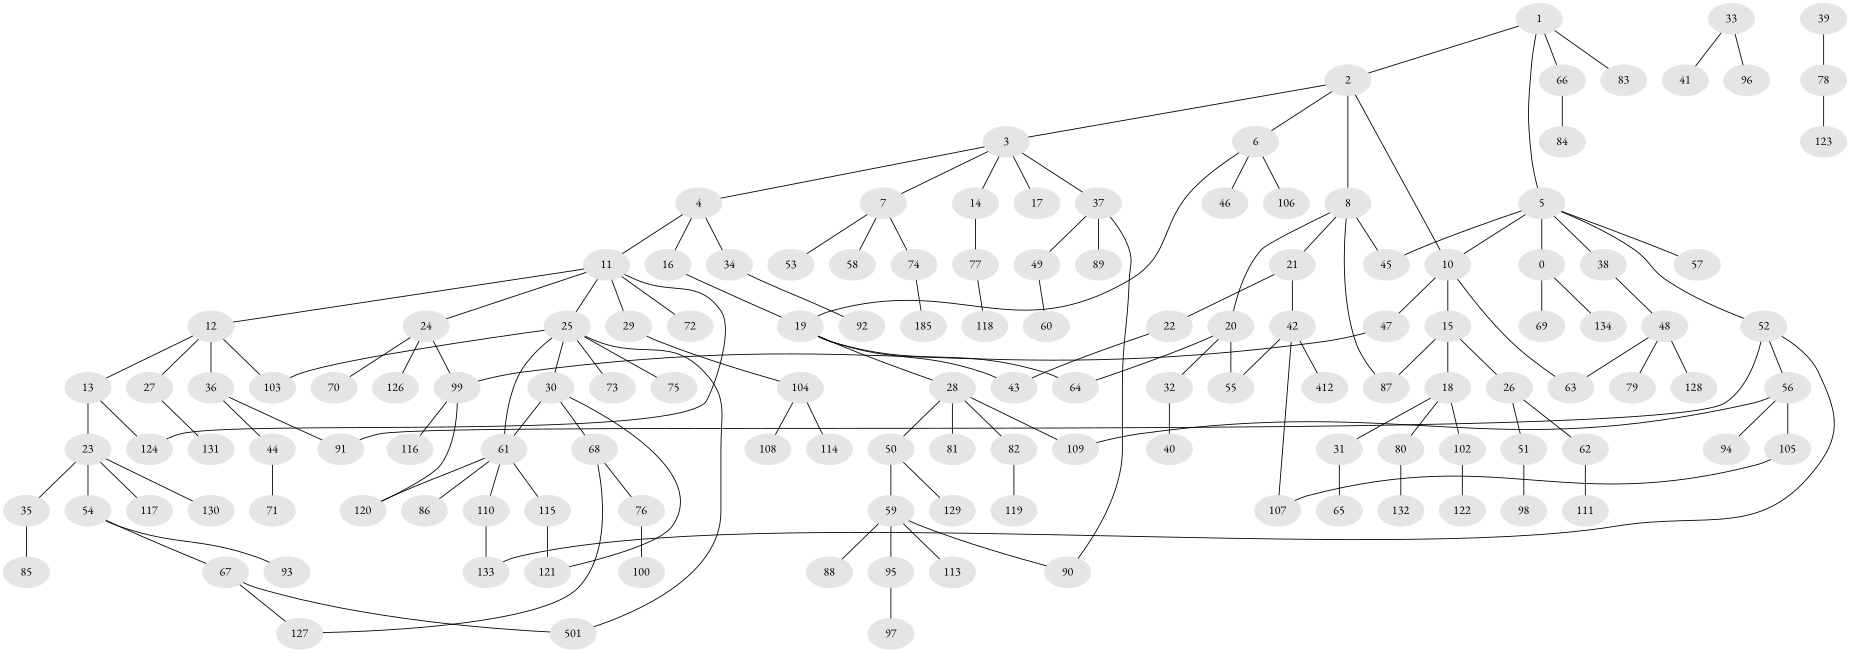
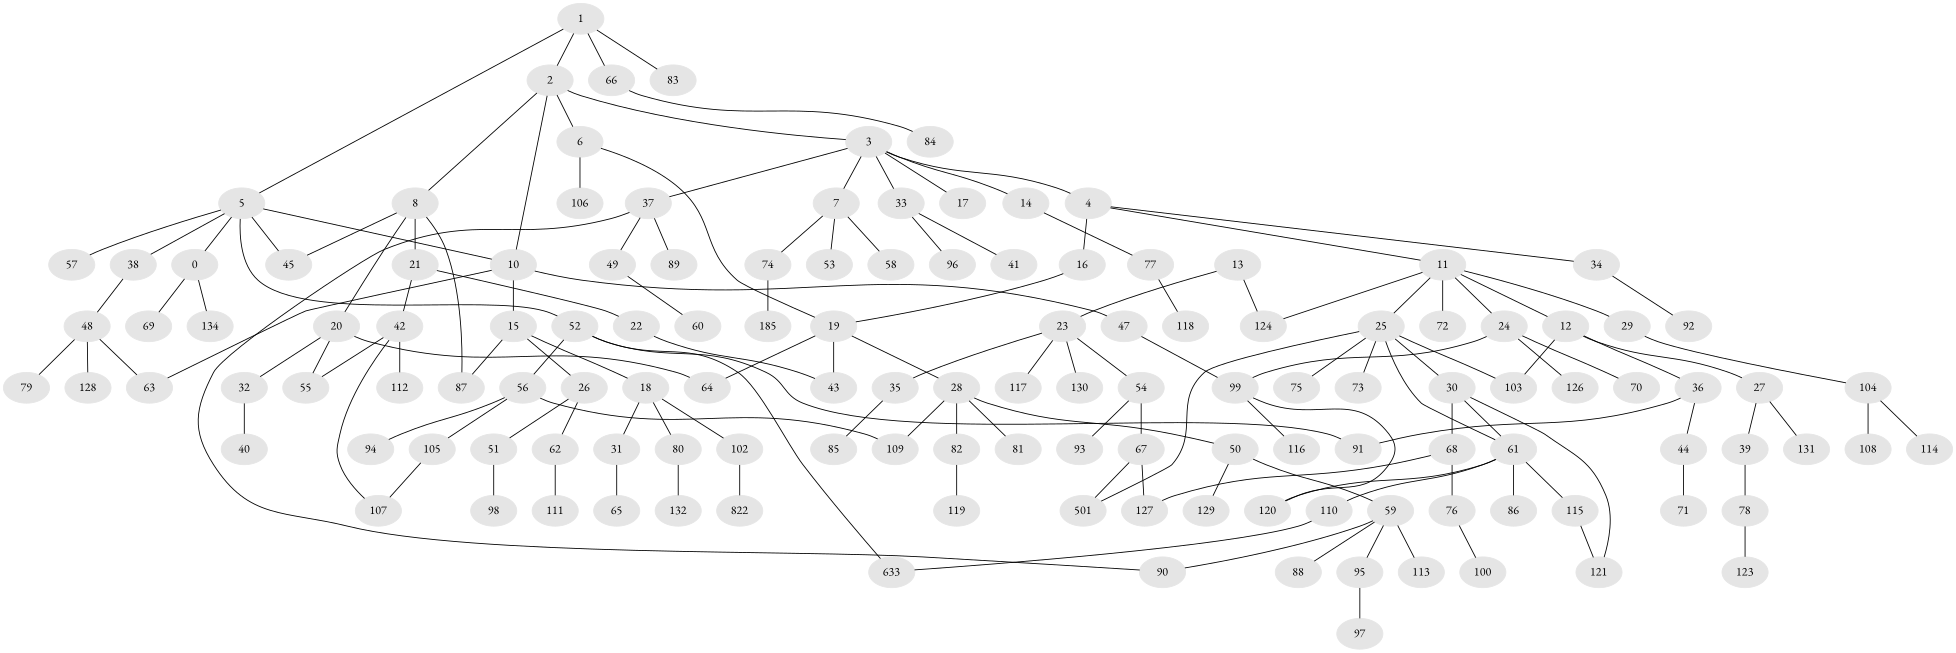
  graph {
    fontname="EB Garamond"
    node [color=gray90 fontname="EB Garamond" style=filled]
    edge [fontname="EB Garamond"]
    1
    2
    5
    66
    83
    3
    6
    8
    10
    n10 [label=0]
    38
    45
    52
    57
    84
    4
    7
    14
    17
    33
    37
    19
-   46
    106
    20
    21
    87
    15
    47
    63
    11
    16
    34
    53
    58
    74
    77
    41
    96
    49
    89
    90
    12
    24
    25
    29
    72
    124
    92
    69
    134
    48
    91
    56
-   133
+   133 [label=633]
    28
    43
    64
    n59 [label=185]
    32
    55
    22
    42
    18
    26
    99
    13
    27
    36
    103
    70
    126
    30
    61
    73
    75
    n77 [label=501]
    104
    23
    39
    131
    44
    35
    54
    117
    130
    118
    31
    80
    102
    51
    62
    65
    132
    50
    81
    82
    109
    40
    107
-   112 [label=412]
+   112
    85
    67
    93
    116
    120
    68
    121
    86
    110
    115
    98
    111
    78
    59
    129
    119
    108
    114
    127
    76
-   122
+   122 [label=822]
    71
    60
    79
    128
    123
    88
    95
    113
    94
    105
    97
    100
    1 -- 2
    1 -- 5
    1 -- 66
    1 -- 83
    2 -- 3
    2 -- 6
    2 -- 8
    2 -- 10
    5 -- 10
    5 -- n10
    5 -- 38
    5 -- 45
    5 -- 52
    5 -- 57
    66 -- 84
    3 -- 4
    3 -- 7
    3 -- 14
    3 -- 17
+   3 -- 33
    3 -- 37
    6 -- 19
-   6 -- 46
    6 -- 106
    8 -- 45
    8 -- 20
    8 -- 21
    8 -- 87
    10 -- 15
    10 -- 47
    10 -- 63
    n10 -- 69
    n10 -- 134
    38 -- 48
    52 -- 91
    52 -- 56
    52 -- 133
    4 -- 11
    4 -- 16
    4 -- 34
    7 -- 53
    7 -- 58
    7 -- 74
    14 -- 77
    33 -- 41
    33 -- 96
    37 -- 49
    37 -- 89
    37 -- 90
    19 -- 28
    19 -- 43
    19 -- 64
    20 -- 64
    20 -- 32
    20 -- 55
    21 -- 22
    21 -- 42
    15 -- 87
    15 -- 18
    15 -- 26
    47 -- 99
    11 -- 12
    11 -- 24
    11 -- 25
    11 -- 29
    11 -- 72
    11 -- 124
    16 -- 19
    34 -- 92
    74 -- n59
    77 -- 118
    49 -- 60
-   12 -- 13
    12 -- 27
    12 -- 36
    12 -- 103
    24 -- 99
    24 -- 70
    24 -- 126
    25 -- 103
    25 -- 30
    25 -- 61
    25 -- 73
    25 -- 75
    25 -- n77
    29 -- 104
    48 -- 63
    48 -- 79
    48 -- 128
    56 -- 109
    56 -- 94
    56 -- 105
    28 -- 50
    28 -- 81
    28 -- 82
    28 -- 109
    32 -- 40
    22 -- 43
    42 -- 55
    42 -- 107
    42 -- 112
    18 -- 31
    18 -- 80
    18 -- 102
    26 -- 51
    26 -- 62
    99 -- 116
    99 -- 120
    13 -- 124
    13 -- 23
+   27 -- 39
    27 -- 131
    36 -- 91
    36 -- 44
    30 -- 61
    30 -- 68
    30 -- 121
    61 -- 120
    61 -- 86
    61 -- 110
    61 -- 115
    104 -- 108
    104 -- 114
    23 -- 35
    23 -- 54
    23 -- 117
    23 -- 130
    39 -- 78
    44 -- 71
    35 -- 85
    54 -- 67
    54 -- 93
    31 -- 65
    80 -- 132
    102 -- 122
    51 -- 98
    62 -- 111
    50 -- 59
    50 -- 129
    82 -- 119
    67 -- n77
    67 -- 127
    68 -- 127
    68 -- 76
    110 -- 133
    115 -- 121
    78 -- 123
    59 -- 90
    59 -- 88
    59 -- 95
    59 -- 113
    76 -- 100
    95 -- 97
    105 -- 107
  }
